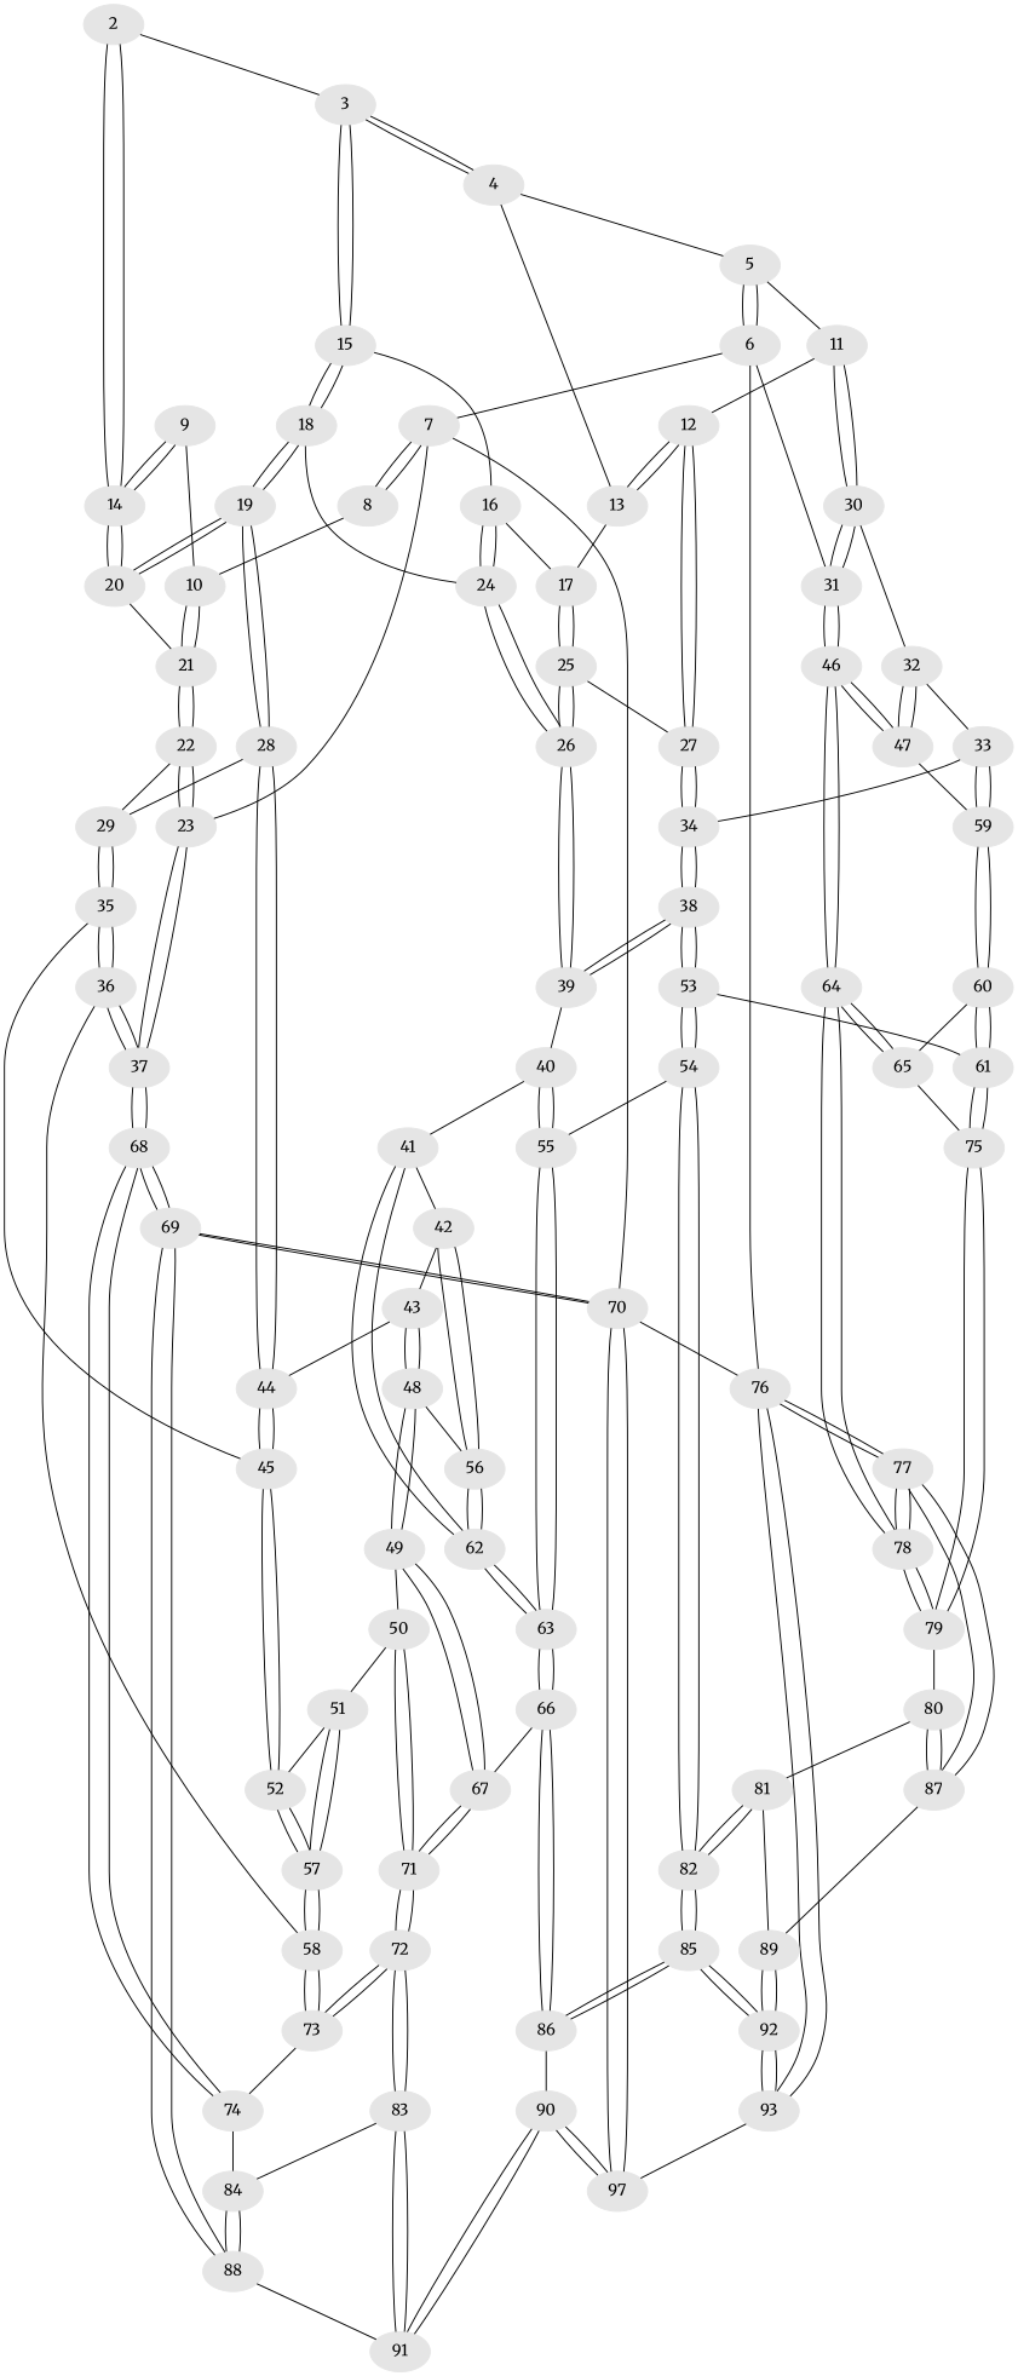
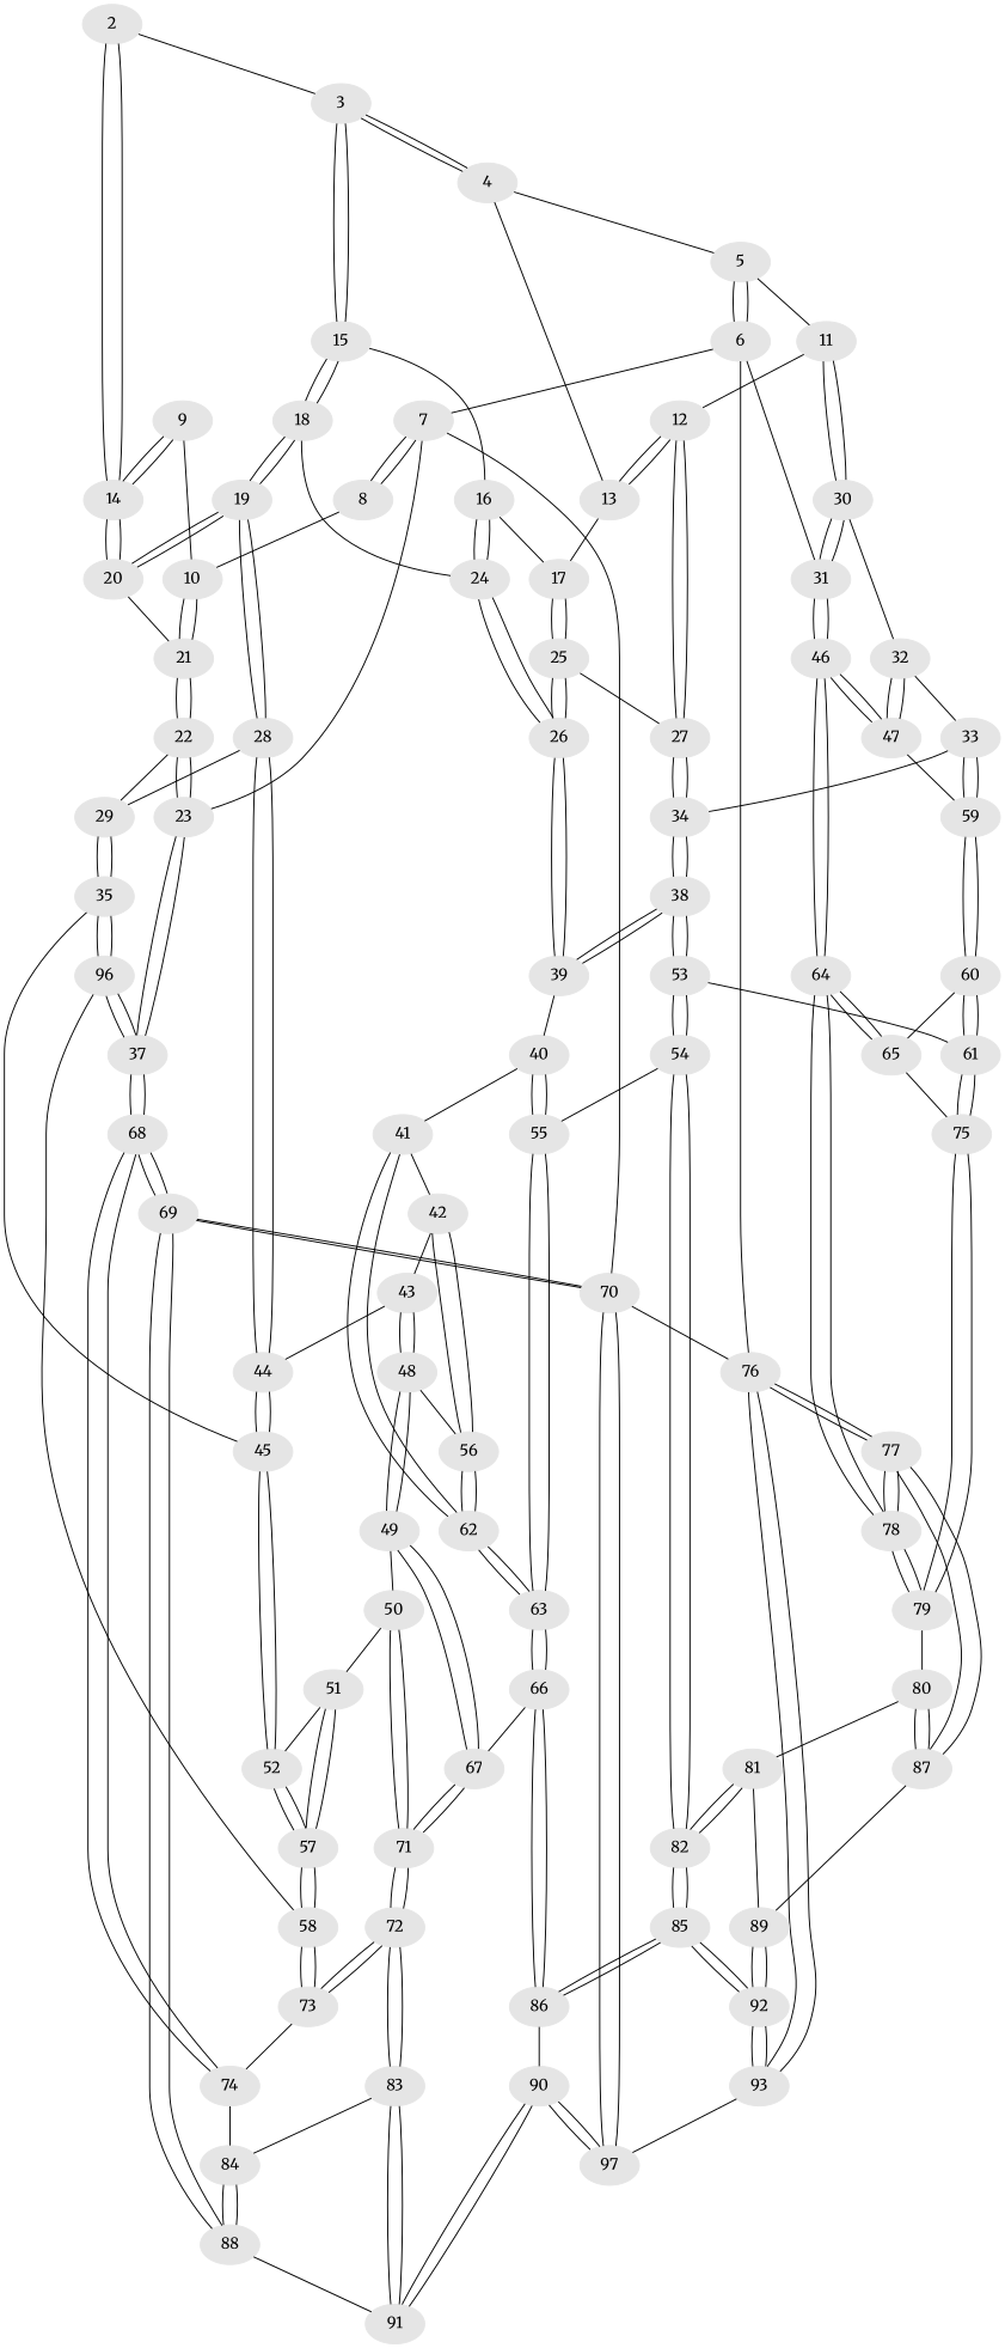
  graph {
    fontname=Merriweather
    node [color=gray90 fontname=Merriweather style=filled]
    edge [fontname=Merriweather]
    2
    3
    14
    9
    10
    4
    15
    20
    5
    13
    16
    18
    6
    11
    17
    7
    31
    76
    12
    30
    8
    23
    70
    46
    77
    93
    37
    n28 [label=97]
    21
    22
    27
    32
    34
    25
    24
    19
    26
    28
    29
    44
    35
    68
    39
    40
    38
    45
-   36
+   36 [label=96]
    33
    47
    64
    59
    60
    53
    58
    52
    73
    69
    74
    54
    61
    41
    55
    42
    62
    63
    43
    56
    48
    49
    57
    65
    78
    50
    67
    51
    71
    72
    82
    75
    85
    66
    79
    86
    90
    88
    84
    91
    83
    80
    87
    89
    81
    92
    2 -- 3
    2 -- 14
    2 -- 14
    3 -- 4
    3 -- 4
    3 -- 15
    3 -- 15
    14 -- 20
    14 -- 20
    9 -- 14
    9 -- 14
    9 -- 10
    10 -- 21
    10 -- 21
    4 -- 5
    4 -- 13
    15 -- 16
    15 -- 18
    15 -- 18
    20 -- 21
    5 -- 6
    5 -- 6
    5 -- 11
    13 -- 17
    16 -- 17
    16 -- 24
    16 -- 24
    18 -- 24
    18 -- 19
    18 -- 19
    6 -- 7
    6 -- 31
    6 -- 76
    11 -- 12
    11 -- 30
    11 -- 30
    17 -- 25
    17 -- 25
    7 -- 8
    7 -- 8
    7 -- 23
    7 -- 70
    31 -- 46
    31 -- 46
    76 -- 77
    76 -- 77
    76 -- 93
    76 -- 93
    12 -- 13
    12 -- 13
    12 -- 27
    12 -- 27
    30 -- 31
    30 -- 31
    30 -- 32
    8 -- 10
    23 -- 37
    23 -- 37
    70 -- 76
    70 -- n28
    70 -- n28
    46 -- 47
    46 -- 47
    46 -- 64
    46 -- 64
    77 -- 78
    77 -- 78
    77 -- 87
    77 -- 87
    93 -- n28
    37 -- 68
    37 -- 68
    21 -- 22
    21 -- 22
    22 -- 23
    22 -- 23
    22 -- 29
    27 -- 34
    27 -- 34
    32 -- 33
    32 -- 47
    32 -- 47
    34 -- 38
    34 -- 38
    25 -- 27
    25 -- 26
    25 -- 26
    24 -- 26
    24 -- 26
    19 -- 20
    19 -- 20
    19 -- 28
    19 -- 28
    26 -- 39
    26 -- 39
    28 -- 29
    28 -- 44
    28 -- 44
    29 -- 35
    29 -- 35
    44 -- 45
    44 -- 45
    35 -- 45
    35 -- 36
    35 -- 36
    68 -- 69
    68 -- 69
    68 -- 74
    68 -- 74
    39 -- 40
    40 -- 41
    40 -- 55
    40 -- 55
    38 -- 39
    38 -- 39
    38 -- 53
    38 -- 53
    45 -- 52
    45 -- 52
    36 -- 37
    36 -- 37
    36 -- 58
    33 -- 34
    33 -- 59
    33 -- 59
    47 -- 59
    64 -- 65
    64 -- 65
    64 -- 78
    64 -- 78
    59 -- 60
    59 -- 60
    60 -- 61
    60 -- 61
    60 -- 65
    53 -- 54
    53 -- 54
    53 -- 61
    58 -- 73
    58 -- 73
    52 -- 57
    52 -- 57
    73 -- 74
    69 -- 70
    69 -- 70
    69 -- 88
    69 -- 88
    74 -- 84
    54 -- 55
    54 -- 82
    54 -- 82
    61 -- 75
    61 -- 75
    41 -- 42
    41 -- 62
    41 -- 62
    55 -- 63
    55 -- 63
    42 -- 43
    42 -- 56
    42 -- 56
    62 -- 63
    62 -- 63
    63 -- 66
    63 -- 66
    43 -- 44
    43 -- 48
    43 -- 48
    56 -- 62
    56 -- 62
    48 -- 56
    48 -- 49
    48 -- 49
    49 -- 50
    49 -- 67
    49 -- 67
    57 -- 58
    57 -- 58
    65 -- 75
    78 -- 79
    78 -- 79
    50 -- 51
    50 -- 71
    50 -- 71
    67 -- 71
    67 -- 71
    51 -- 52
    51 -- 57
    51 -- 57
    71 -- 72
    71 -- 72
    72 -- 73
    72 -- 73
    72 -- 83
    72 -- 83
    82 -- 85
    82 -- 85
    75 -- 79
    75 -- 79
    85 -- 86
    85 -- 86
    85 -- 92
    85 -- 92
    66 -- 67
    66 -- 86
    66 -- 86
    79 -- 80
    86 -- 90
    90 -- n28
    90 -- n28
    90 -- 91
    90 -- 91
    88 -- 91
    84 -- 88
    84 -- 88
    83 -- 84
    83 -- 91
    83 -- 91
    80 -- 87
    80 -- 87
    80 -- 81
    87 -- 89
    89 -- 92
    89 -- 92
    81 -- 82
    81 -- 82
    81 -- 89
    92 -- 93
    92 -- 93
  }
